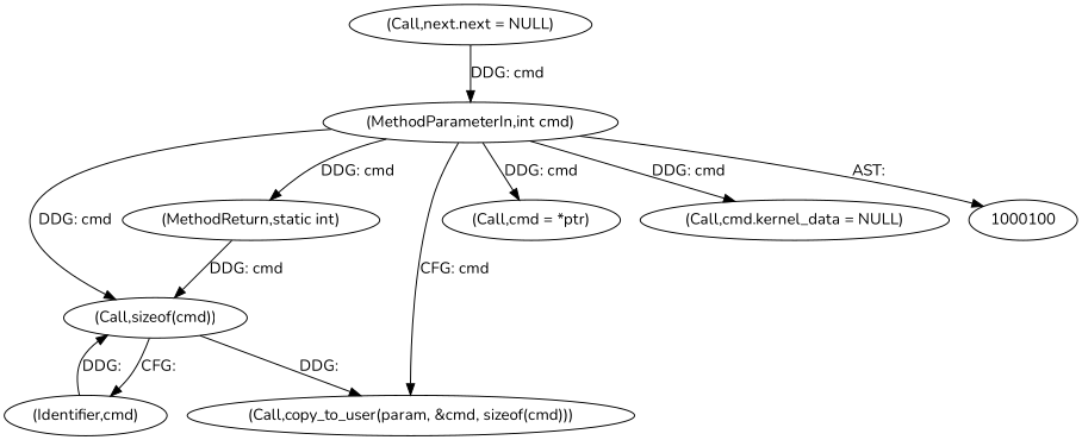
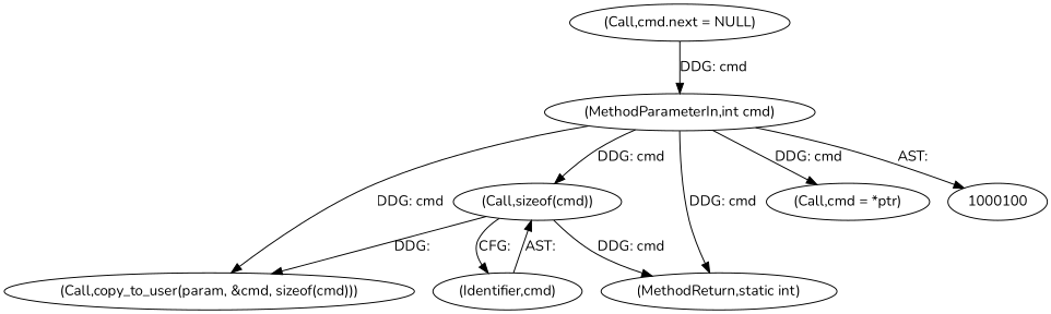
  digraph {
    fontname=Nunito
    node [fontname=Nunito]
    edge [fontname=Nunito]
    n1 [label="(Call,sizeof(cmd))"]
    n2 [label="(Identifier,cmd)"]
    n3 [label="(Call,copy_to_user(param, &cmd, sizeof(cmd)))"]
    n4 [label="(MethodReturn,static int)"]
    n5 [label="(MethodParameterIn,int cmd)"]
    n6 [label="(Call,cmd = *ptr)"]
-   n7 [label="(Call,cmd.kernel_data = NULL)"]
    1000100
-   n9 [label="(Call,next.next = NULL)"]
+   n9 [label="(Call,cmd.next = NULL)"]
    n1 -> n2 [label="CFG: "]
    n1 -> n3 [label="DDG: "]
-   n4 -> n1 [label="DDG: cmd"]
-   n2 -> n1 [label="DDG: "]
+   n1 -> n4 [label="DDG: cmd"]
+   n2 -> n1 [label="AST: "]
    n5 -> n1 [label="DDG: cmd"]
-   n5 -> n3 [label="CFG: cmd"]
+   n5 -> n3 [label="DDG: cmd"]
    n5 -> n4 [label="DDG: cmd"]
    n5 -> n6 [label="DDG: cmd"]
-   n5 -> n7 [label="DDG: cmd"]
    n5 -> 1000100 [label="AST: "]
    n9 -> n5 [label="DDG: cmd"]
  }
